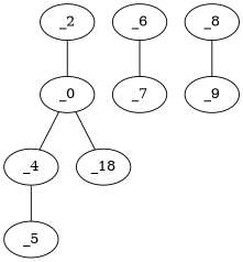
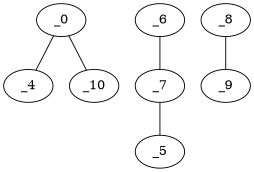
  graph {
    node [charge=0 chem=1 symbol="C  " x=3.7321 y=0.25]
    edge [valence=1]
-   _2 [chem=2 symbol="O  " y=1.75]
    n2 [label=_0 y=0.75]
    _4 [x=4.5981]
-   _10 [chem=2 symbol="O  " x=2.866 label=_18]
+   _10 [chem=2 symbol="O  " x=2.866]
    _5 [x=4.5981 y=-0.75]
    _6 [y=-1.25]
    _7 [x=2.866 y=-0.75]
    _8 [x=2 y=-1.25]
    _9 [chem=2 symbol="O  " x=2 y=-2.25]
-   _2 -- n2
    n2 -- _4
    n2 -- _10
-   _4 -- _5
+   _7 -- _5
    _6 -- _7 [valence=2]
    _8 -- _9 [valence=2]
  }
